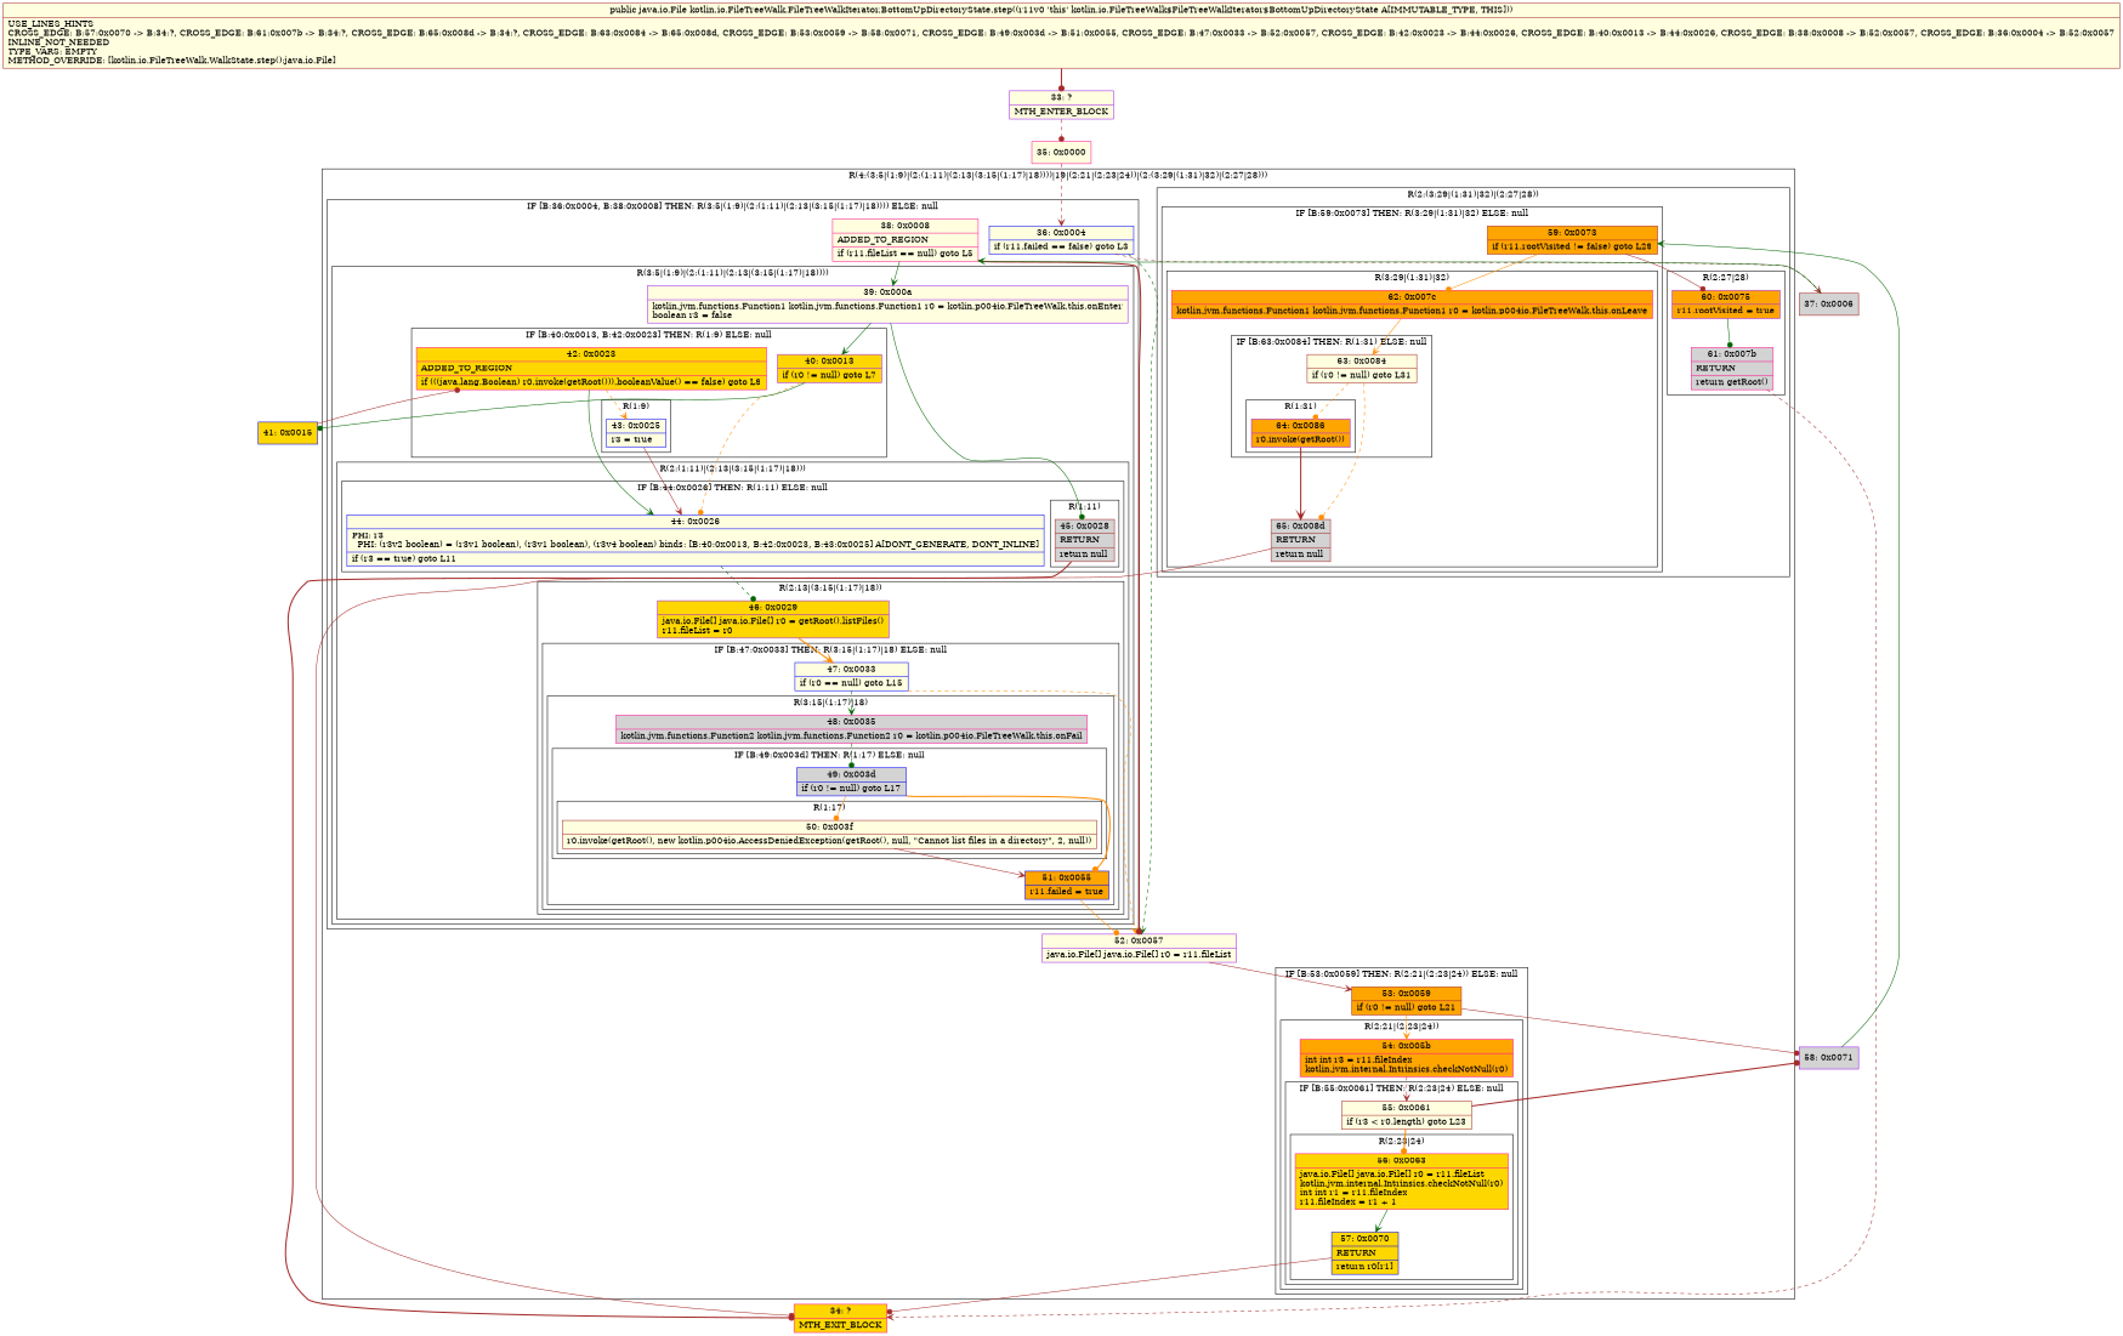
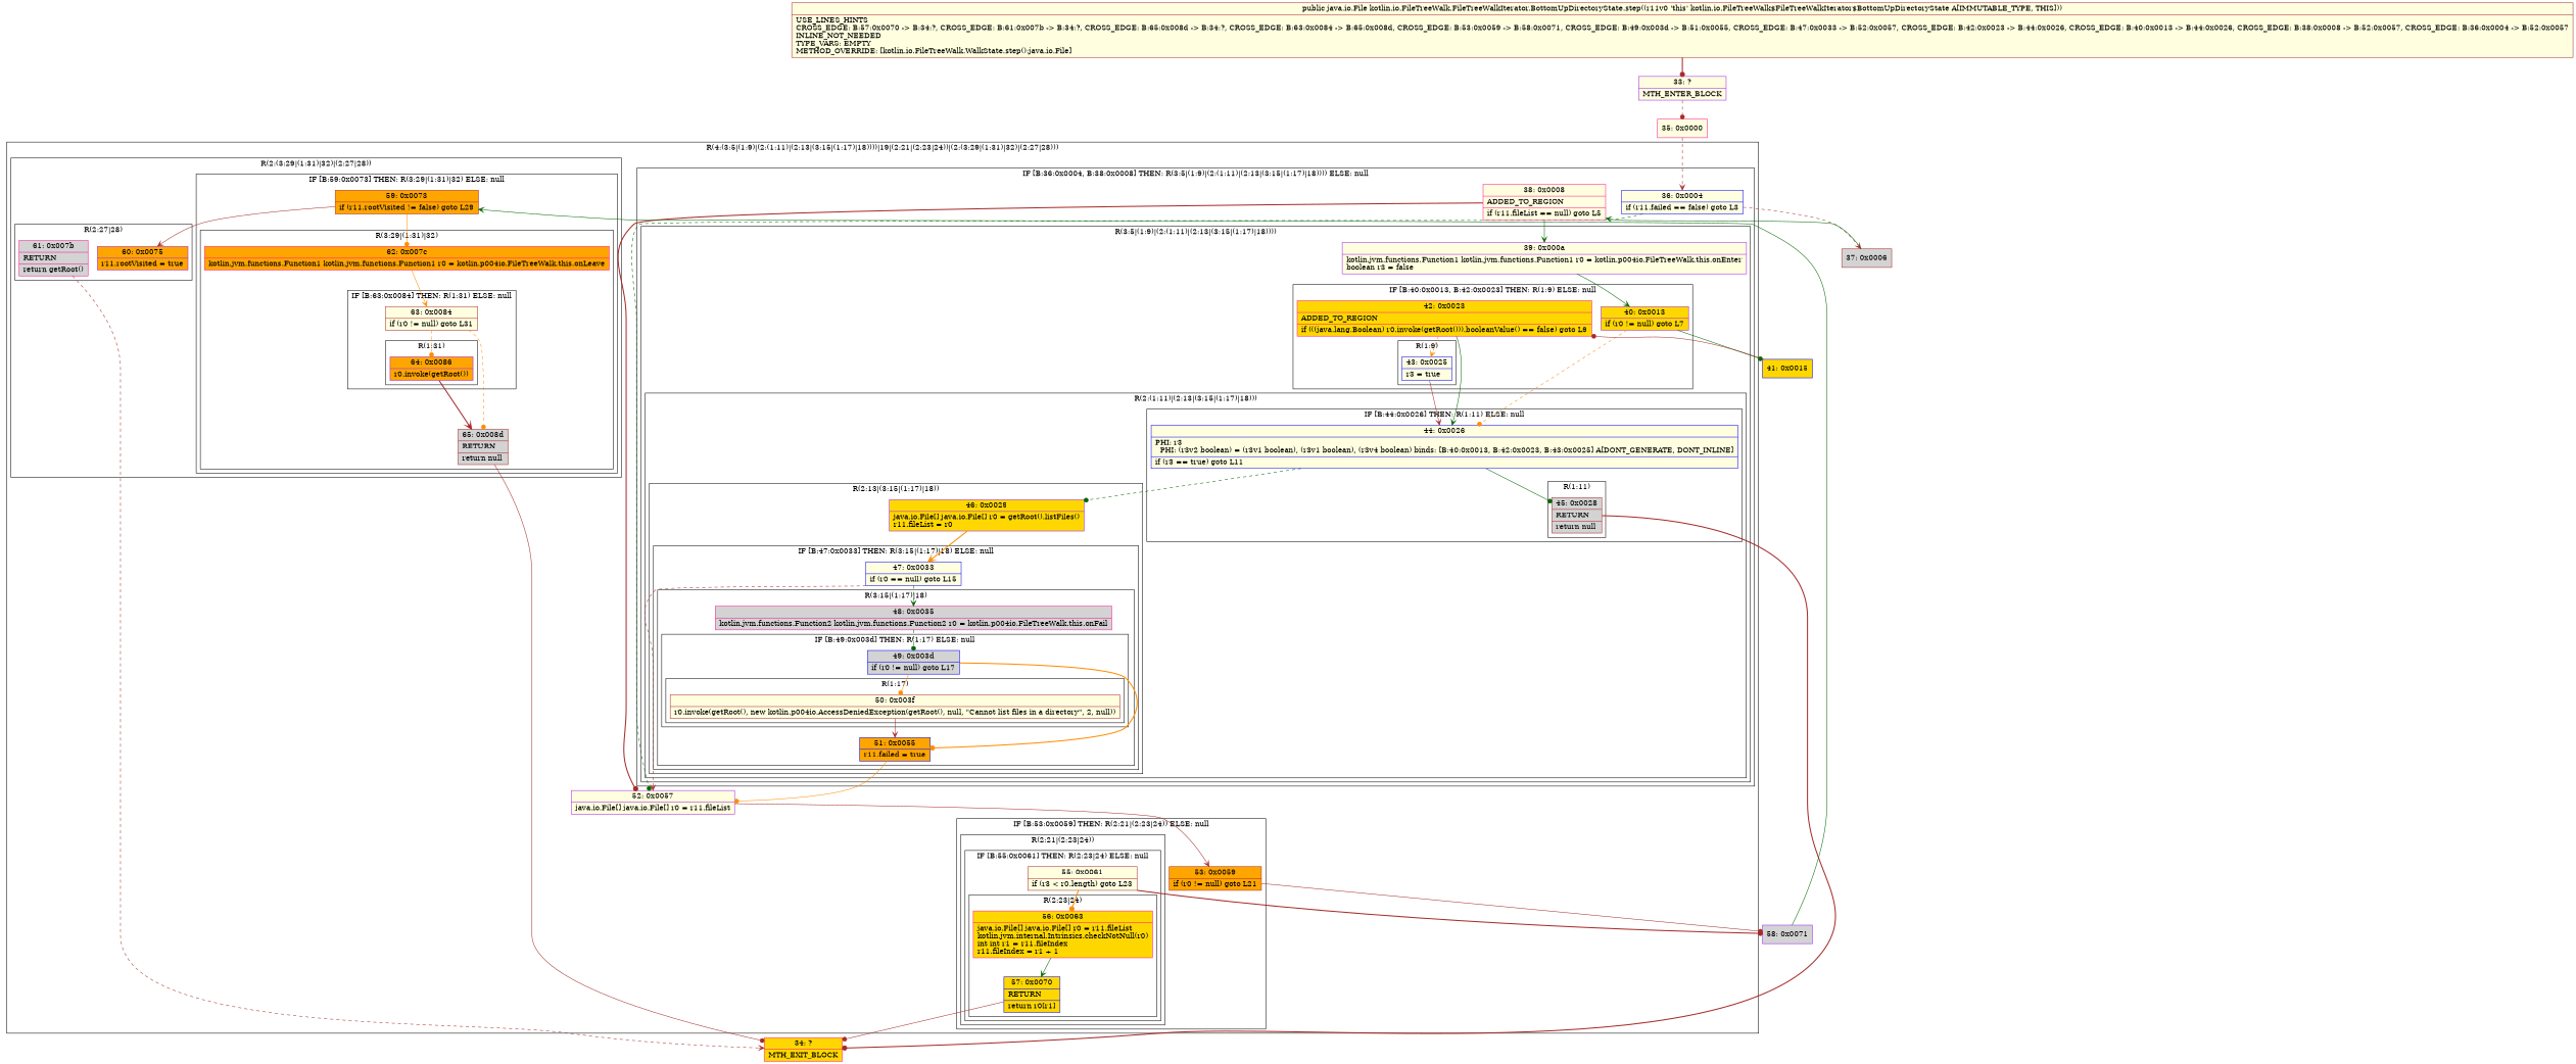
  digraph {
    node [color=deeppink fillcolor=lightyellow shape=record style=filled]
    edge [arrowhead=vee color=brown style=solid]
    n1 [color=blue label="{43\:\ 0x0025|r3 = true\l}"]
    n2 [color=purple fillcolor=gold label="{40\:\ 0x0013|if (r0 != null) goto L7\l}"]
    n3 [fillcolor=gold label="{42\:\ 0x0023|ADDED_TO_REGION\l|if (((java.lang.Boolean) r0.invoke(getRoot())).booleanValue() == false) goto L9\l}"]
    n4 [color=brown fillcolor=lightgrey label="{45\:\ 0x0028|RETURN\l|return null\l}"]
    n5 [color=blue label="{44\:\ 0x0026|PHI: r3 \l  PHI: (r3v2 boolean) = (r3v1 boolean), (r3v1 boolean), (r3v4 boolean) binds: [B:40:0x0013, B:42:0x0023, B:43:0x0025] A[DONT_GENERATE, DONT_INLINE]\l|if (r3 == true) goto L11\l}"]
    n6 [color=brown label="{50\:\ 0x003f|r0.invoke(getRoot(), new kotlin.p004io.AccessDeniedException(getRoot(), null, \"Cannot list files in a directory\", 2, null))\l}"]
    n7 [color=blue fillcolor=lightgrey label="{49\:\ 0x003d|if (r0 != null) goto L17\l}"]
    n8 [fillcolor=lightgrey label="{48\:\ 0x0035|kotlin.jvm.functions.Function2 kotlin.jvm.functions.Function2 r0 = kotlin.p004io.FileTreeWalk.this.onFail\l}"]
    n9 [color=blue fillcolor=orange label="{51\:\ 0x0055|r11.failed = true\l}"]
    n10 [color=blue label="{47\:\ 0x0033|if (r0 == null) goto L15\l}"]
    n11 [color=purple fillcolor=gold label="{46\:\ 0x0029|java.io.File[] java.io.File[] r0 = getRoot().listFiles()\lr11.fileList = r0\l}"]
    n12 [color=purple label="{39\:\ 0x000a|kotlin.jvm.functions.Function1 kotlin.jvm.functions.Function1 r0 = kotlin.p004io.FileTreeWalk.this.onEnter\lboolean r3 = false\l}"]
    n13 [color=blue label="{36\:\ 0x0004|if (r11.failed == false) goto L3\l}"]
    n14 [label="{38\:\ 0x0008|ADDED_TO_REGION\l|if (r11.fileList == null) goto L5\l}"]
    n15 [fillcolor=gold label="{56\:\ 0x0063|java.io.File[] java.io.File[] r0 = r11.fileList\lkotlin.jvm.internal.Intrinsics.checkNotNull(r0)\lint int r1 = r11.fileIndex\lr11.fileIndex = r1 + 1\l}"]
    n16 [color=blue fillcolor=gold label="{57\:\ 0x0070|RETURN\l|return r0[r1]\l}"]
    n17 [color=brown label="{55\:\ 0x0061|if (r3 \< r0.length) goto L23\l}"]
-   n18 [fillcolor=orange label="{54\:\ 0x005b|int int r3 = r11.fileIndex\lkotlin.jvm.internal.Intrinsics.checkNotNull(r0)\l}"]
    n19 [color=brown fillcolor=orange label="{53\:\ 0x0059|if (r0 != null) goto L21\l}"]
    n20 [color=purple fillcolor=orange label="{64\:\ 0x0086|r0.invoke(getRoot())\l}"]
    n21 [color=brown label="{63\:\ 0x0084|if (r0 != null) goto L31\l}"]
    n22 [fillcolor=orange label="{62\:\ 0x007c|kotlin.jvm.functions.Function1 kotlin.jvm.functions.Function1 r0 = kotlin.p004io.FileTreeWalk.this.onLeave\l}"]
    n23 [color=brown fillcolor=lightgrey label="{65\:\ 0x008d|RETURN\l|return null\l}"]
    n24 [color=brown fillcolor=orange label="{59\:\ 0x0073|if (r11.rootVisited != false) goto L29\l}"]
    n25 [color=purple fillcolor=orange label="{60\:\ 0x0075|r11.rootVisited = true\l}"]
    n26 [fillcolor=lightgrey label="{61\:\ 0x007b|RETURN\l|return getRoot()\l}"]
    n27 [color=purple label="{52\:\ 0x0057|java.io.File[] java.io.File[] r0 = r11.fileList\l}"]
    n28 [color=blue fillcolor=gold label="{41\:\ 0x0015}"]
    n29 [fillcolor=gold label="{34\:\ ?|MTH_EXIT_BLOCK\l}"]
    n30 [color=brown fillcolor=lightgrey label="{37\:\ 0x0006}"]
    n31 [color=purple fillcolor=lightgrey label="{58\:\ 0x0071}"]
    n32 [color=purple label="{33\:\ ?|MTH_ENTER_BLOCK\l}"]
    n33 [label="{35\:\ 0x0000}"]
    n34 [color=brown label="{public java.io.File kotlin.io.FileTreeWalk.FileTreeWalkIterator.BottomUpDirectoryState.step((r11v0 'this' kotlin.io.FileTreeWalk$FileTreeWalkIterator$BottomUpDirectoryState A[IMMUTABLE_TYPE, THIS]))  | USE_LINES_HINTS\lCROSS_EDGE: B:57:0x0070 \-\> B:34:?, CROSS_EDGE: B:61:0x007b \-\> B:34:?, CROSS_EDGE: B:65:0x008d \-\> B:34:?, CROSS_EDGE: B:63:0x0084 \-\> B:65:0x008d, CROSS_EDGE: B:53:0x0059 \-\> B:58:0x0071, CROSS_EDGE: B:49:0x003d \-\> B:51:0x0055, CROSS_EDGE: B:47:0x0033 \-\> B:52:0x0057, CROSS_EDGE: B:42:0x0023 \-\> B:44:0x0026, CROSS_EDGE: B:40:0x0013 \-\> B:44:0x0026, CROSS_EDGE: B:38:0x0008 \-\> B:52:0x0057, CROSS_EDGE: B:36:0x0004 \-\> B:52:0x0057\lINLINE_NOT_NEEDED\lTYPE_VARS: EMPTY\lMETHOD_OVERRIDE: [kotlin.io.FileTreeWalk.WalkState.step():java.io.File]\l}"]
    subgraph cluster_1 {
      label="R(4:(3:5|(1:9)|(2:(1:11)|(2:13|(3:15|(1:17)|18))))|19|(2:21|(2:23|24))|(2:(3:29|(1:31)|32)|(2:27|28)))"
      n27
      subgraph cluster_2 {
        label="IF [B:36:0x0004, B:38:0x0008] THEN: R(3:5|(1:9)|(2:(1:11)|(2:13|(3:15|(1:17)|18)))) ELSE: null"
        n13
        n14
        subgraph cluster_3 {
          label="R(3:5|(1:9)|(2:(1:11)|(2:13|(3:15|(1:17)|18))))"
          n12
          subgraph cluster_4 {
            label="IF [B:40:0x0013, B:42:0x0023] THEN: R(1:9) ELSE: null"
            n2
            n3
            subgraph cluster_5 {
              label="R(1:9)"
              n1
            }
          }
          subgraph cluster_6 {
            label="R(2:(1:11)|(2:13|(3:15|(1:17)|18)))"
            subgraph cluster_7 {
              label="IF [B:44:0x0026] THEN: R(1:11) ELSE: null"
              n5
              subgraph cluster_8 {
                label="R(1:11)"
                n4
              }
            }
            subgraph cluster_9 {
              label="R(2:13|(3:15|(1:17)|18))"
              n11
              subgraph cluster_10 {
                label="IF [B:47:0x0033] THEN: R(3:15|(1:17)|18) ELSE: null"
                n10
                subgraph cluster_11 {
                  label="R(3:15|(1:17)|18)"
                  n8
                  n9
                  subgraph cluster_12 {
                    label="IF [B:49:0x003d] THEN: R(1:17) ELSE: null"
                    n7
                    subgraph cluster_13 {
                      label="R(1:17)"
                      n6
                    }
                  }
                }
              }
            }
          }
        }
      }
      subgraph cluster_14 {
        label="IF [B:53:0x0059] THEN: R(2:21|(2:23|24)) ELSE: null"
        n19
        subgraph cluster_15 {
          label="R(2:21|(2:23|24))"
-         n18
          subgraph cluster_16 {
            label="IF [B:55:0x0061] THEN: R(2:23|24) ELSE: null"
            n17
            subgraph cluster_17 {
              label="R(2:23|24)"
              n15
              n16
            }
          }
        }
      }
      subgraph cluster_18 {
        label="R(2:(3:29|(1:31)|32)|(2:27|28))"
        subgraph cluster_19 {
          label="IF [B:59:0x0073] THEN: R(3:29|(1:31)|32) ELSE: null"
          n24
          subgraph cluster_20 {
            label="R(3:29|(1:31)|32)"
            n22
            n23
            subgraph cluster_21 {
              label="IF [B:63:0x0084] THEN: R(1:31) ELSE: null"
              n21
              subgraph cluster_22 {
                label="R(1:31)"
                n20
              }
            }
          }
        }
        subgraph cluster_23 {
          label="R(2:27|28)"
          n25
          n26
        }
      }
    }
    n1 -> n5
    n2 -> n5 [arrowhead=dot color=darkorange style=dashed]
    n2 -> n28 [arrowhead=dot color=darkgreen]
    n3 -> n1 [color=darkorange style=dashed]
    n3 -> n5 [color=darkgreen]
    n4 -> n29 [arrowhead=dot style=bold]
-   n12 -> n4 [arrowhead=dot color=darkgreen]
+   n5 -> n4 [arrowhead=dot color=darkgreen]
    n5 -> n11 [arrowhead=dot color=darkgreen style=dashed]
    n6 -> n9
    n7 -> n6 [arrowhead=dot color=darkorange]
    n7 -> n9 [arrowhead=dot color=darkorange style=bold]
    n8 -> n7 [arrowhead=dot color=darkgreen style=dashed]
    n9 -> n27 [arrowhead=dot color=darkorange]
    n10 -> n8 [color=darkgreen style=dashed]
-   n10 -> n27 [color=darkorange style=dashed]
+   n10 -> n27 [style=dashed]
    n11 -> n10 [color=darkorange style=bold]
    n12 -> n2 [color=darkgreen]
-   n13 -> n27 [color=darkgreen style=dashed]
+   n13 -> n27 [arrowhead=dot color=darkgreen style=dashed]
    n13 -> n30 [style=dashed]
    n14 -> n12 [color=darkgreen]
    n14 -> n27 [arrowhead=dot style=bold]
    n15 -> n16 [color=darkgreen]
    n16 -> n29 [arrowhead=dot]
    n17 -> n15 [arrowhead=dot color=darkorange style=bold]
    n17 -> n31 [arrowhead=dot style=bold]
-   n18 -> n17 [style=dashed]
-   n19 -> n18 [color=darkorange]
    n19 -> n31 [arrowhead=dot]
    n20 -> n23 [style=bold]
    n21 -> n20 [arrowhead=dot color=darkorange style=dashed]
    n21 -> n23 [arrowhead=dot color=darkorange style=dashed]
    n22 -> n21 [color=darkorange]
    n23 -> n29 [arrowhead=dot]
    n24 -> n22 [arrowhead=dot color=darkorange]
-   n24 -> n25 [arrowhead=dot]
-   n25 -> n26 [arrowhead=dot color=darkgreen]
+   n24 -> n25
    n26 -> n29 [style=dashed]
    n27 -> n19
    n28 -> n3 [arrowhead=dot]
    n30 -> n14 [color=darkgreen]
    n31 -> n24 [color=darkgreen]
    n32 -> n33 [arrowhead=dot style=dashed]
    n33 -> n13 [style=dashed]
    n34 -> n32 [arrowhead=dot style=bold]
  }
